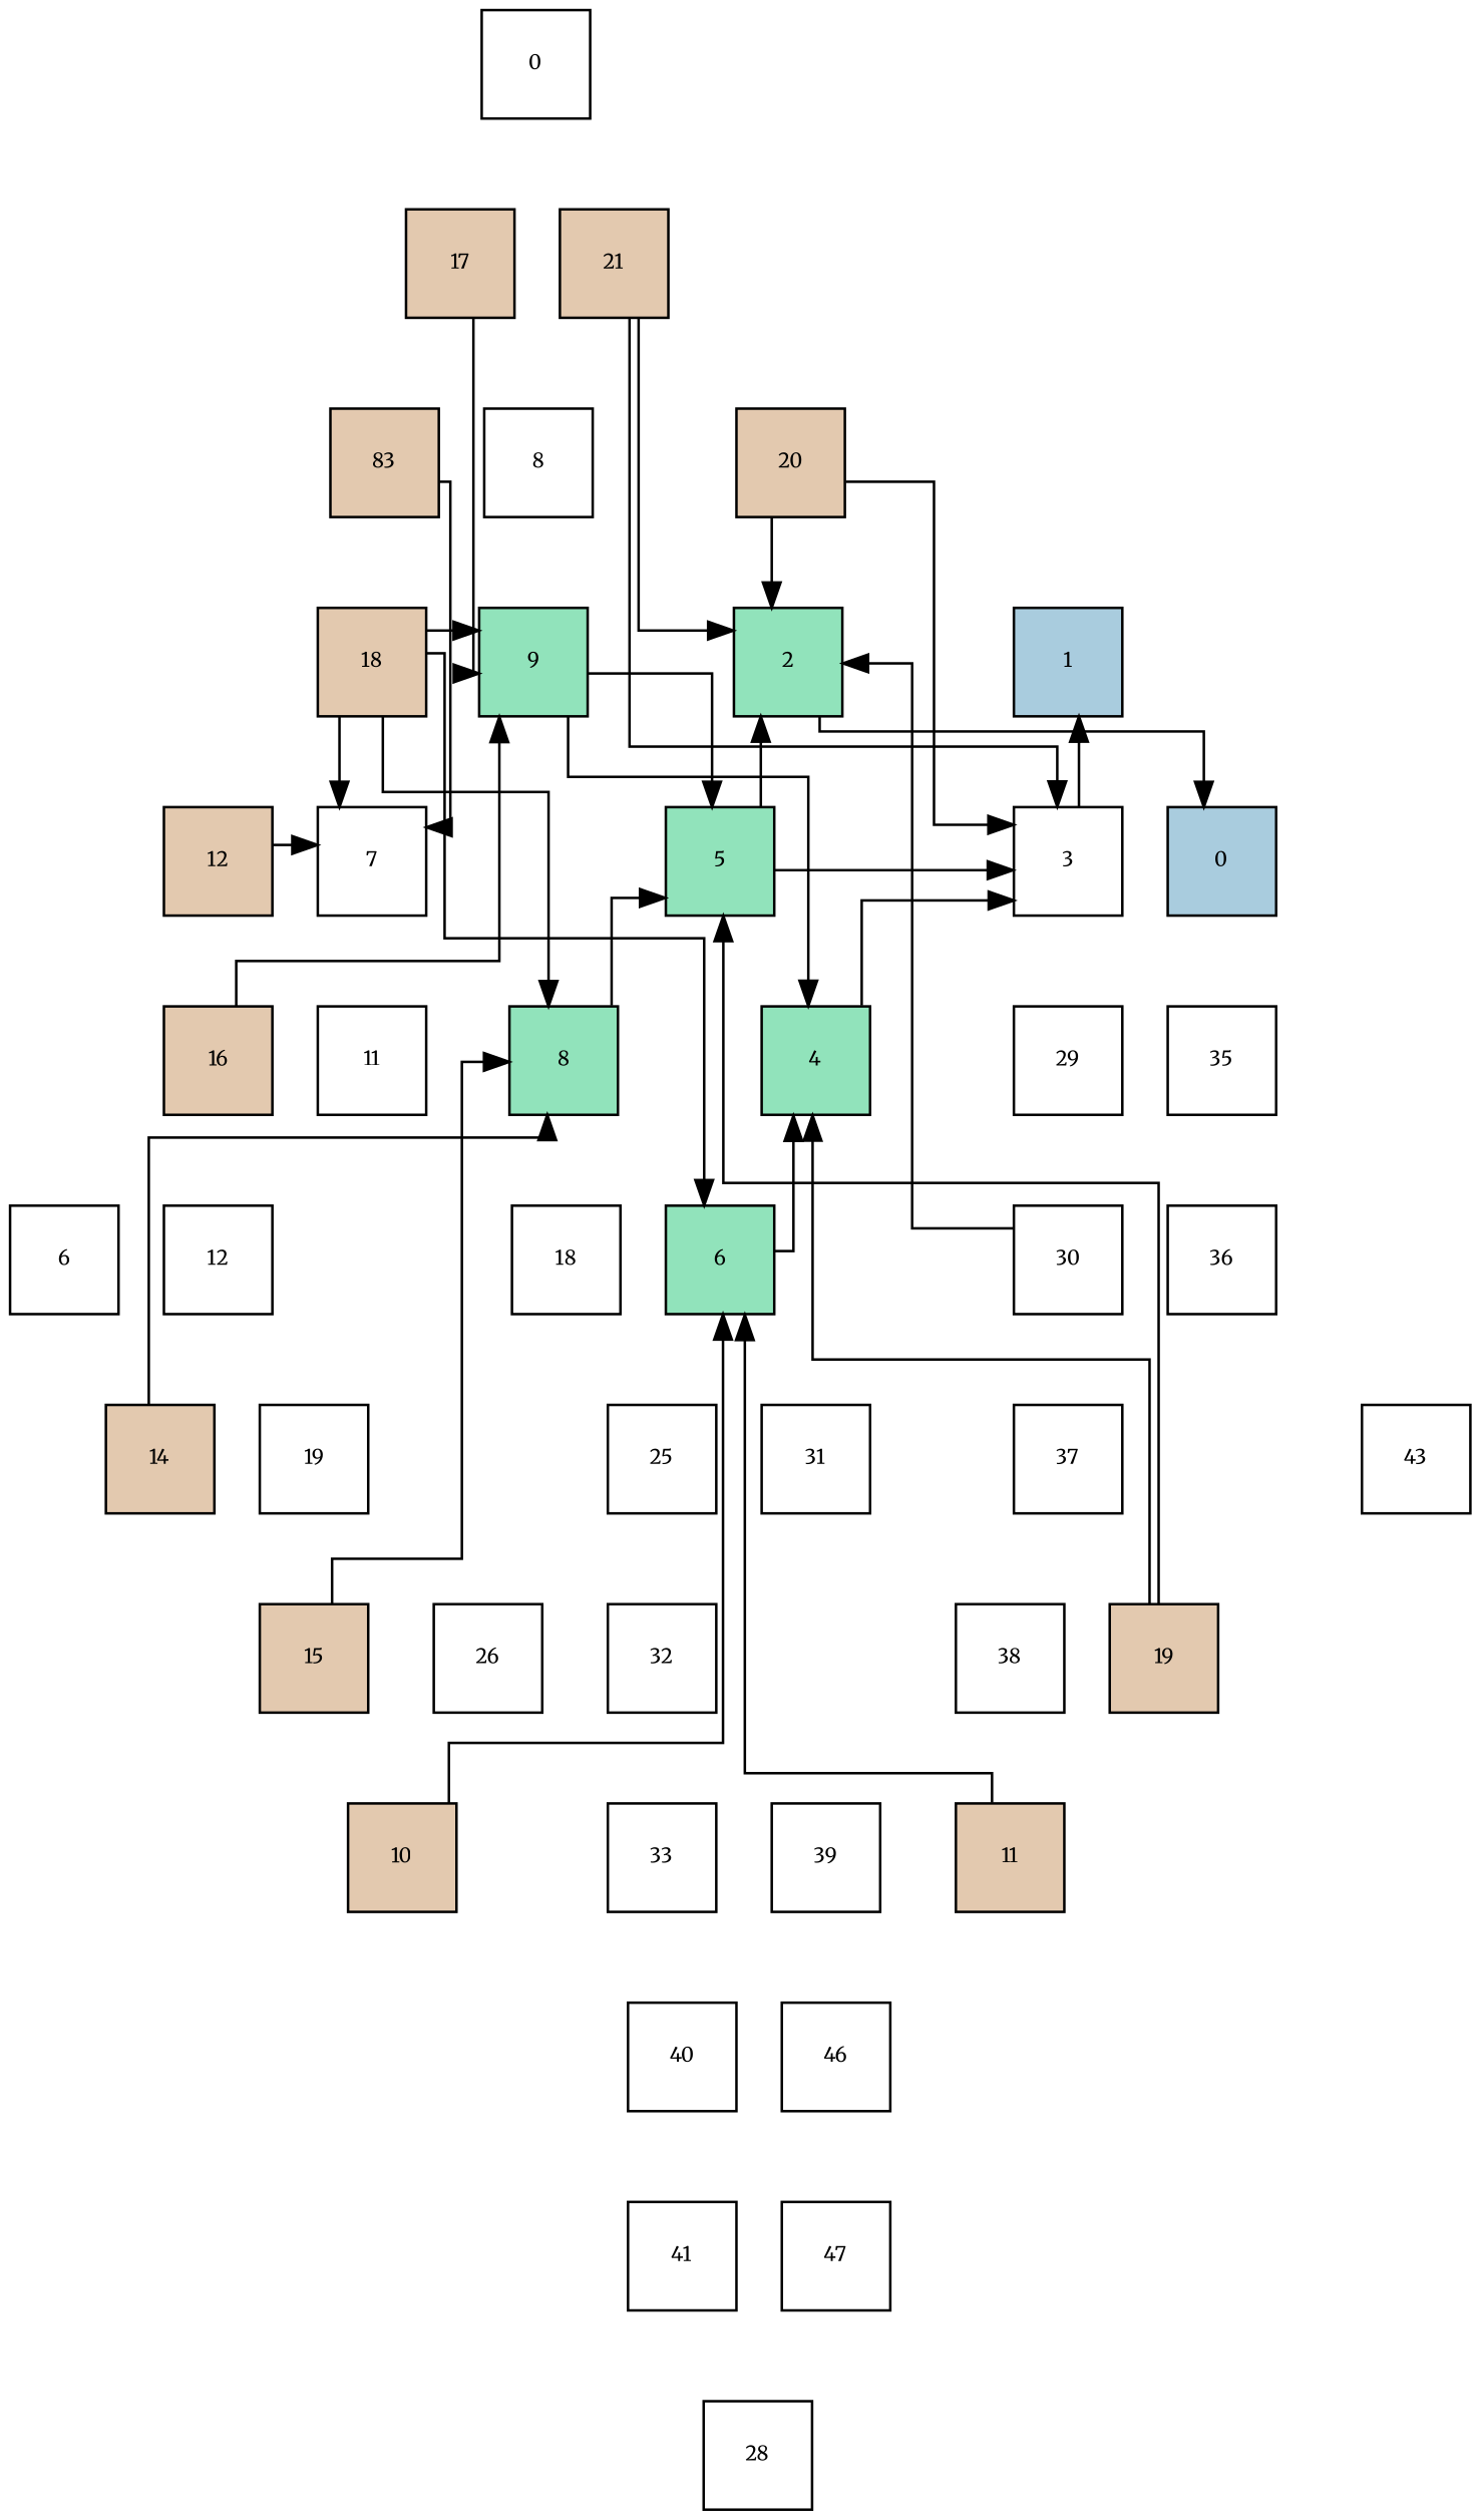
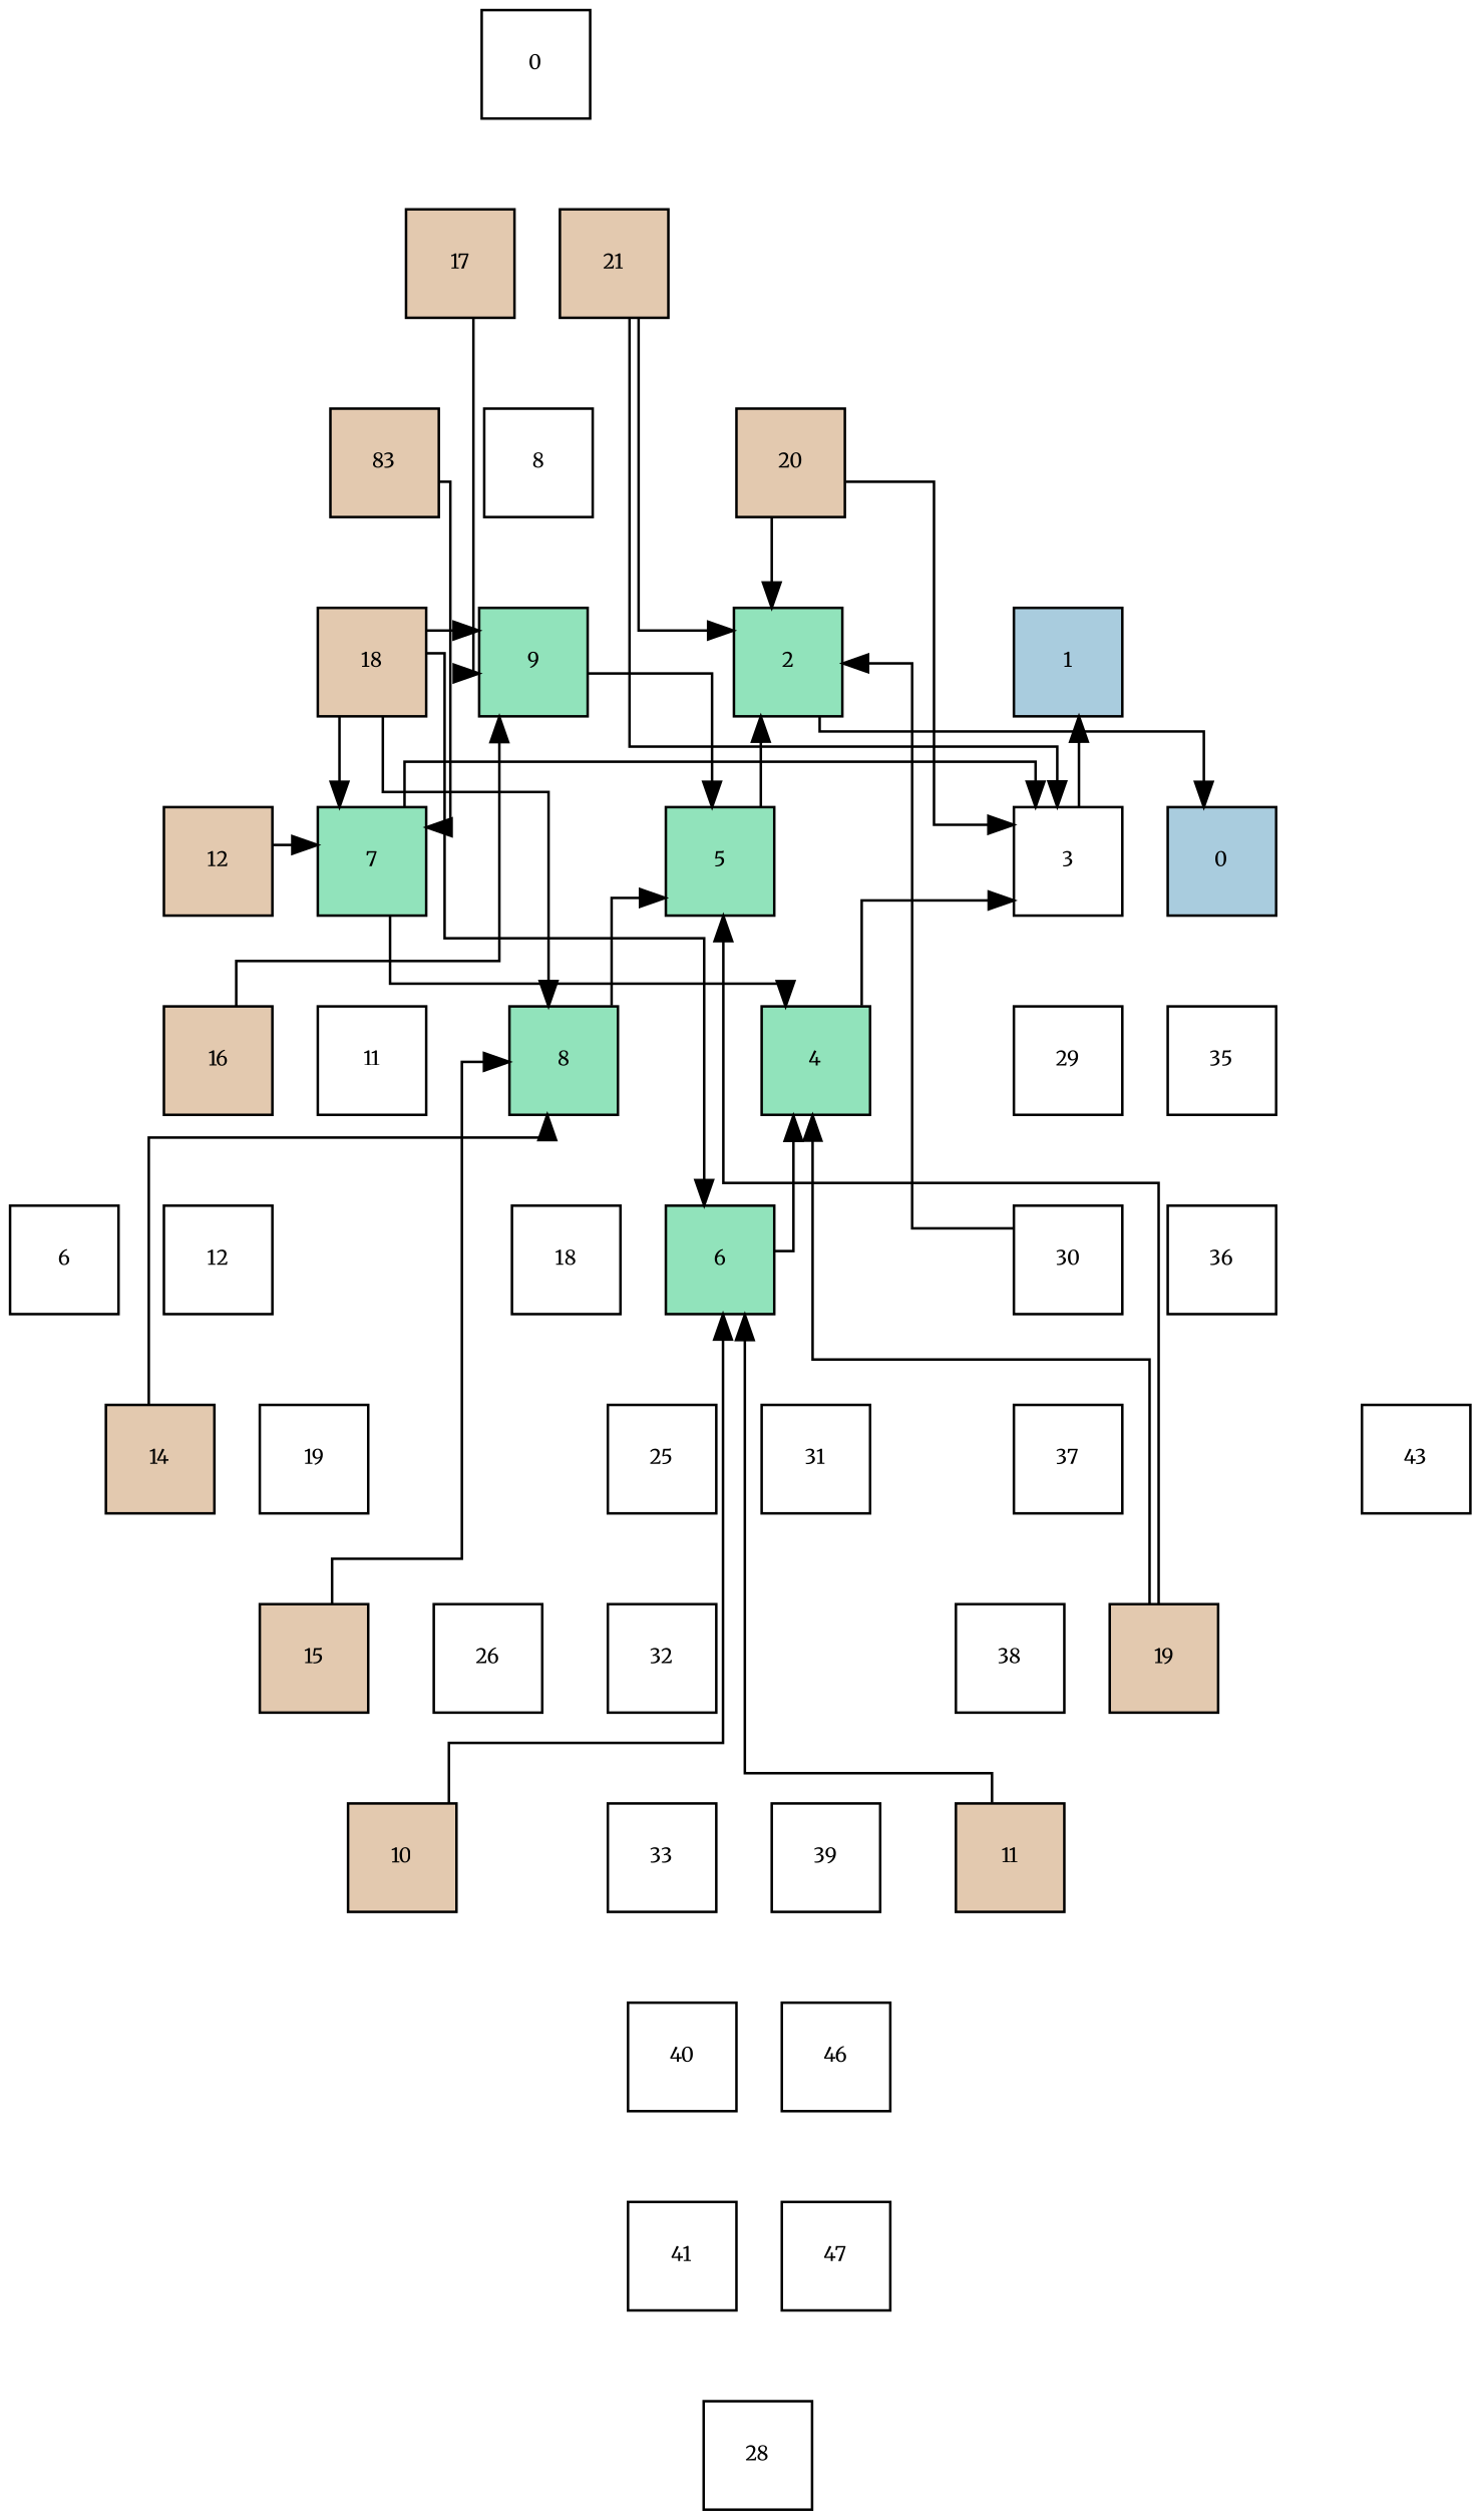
  digraph {
    fontname=Merriweather
    rank=same
    rankdir=TB
    splines=ortho
    node [fillcolor="#ffffff" fixedsize=true fontname=Merriweather fontsize=8 shape=square style=filled]
    edge [constraint=true fontname=Merriweather style=invis]
    n1 [label=0 width=0.6]
    n2 [fillcolor="#e3c9af" label=17 width=0.6]
    n3 [fillcolor="#e3c9af" label=21 width=0.6]
    n4 [fillcolor="#e3c9af" label=83 width=0.6]
    n5 [label=8 width=0.6]
    n6 [fillcolor="#91e3bb" label=9 width=0.6]
    n7 [fillcolor="#e3c9af" label=20 width=0.6]
    n8 [fillcolor="#91e3bb" label=2 width=0.6]
    n9 [label=3 width=0.6]
    n10 [fillcolor="#e3c9af" label=18 width=0.6]
-   n11 [label=7 width=0.6]
+   n11 [fillcolor="#91e3bb" label=7 width=0.6]
    n12 [fillcolor="#91e3bb" label=5 width=0.6]
    n13 [fillcolor="#e3c9af" label=12 width=0.6]
    n14 [fillcolor="#91e3bb" label=8 width=0.6]
    n15 [fillcolor="#91e3bb" label=6 width=0.6]
    n16 [label=11 width=0.6]
    n17 [fillcolor="#91e3bb" label=4 width=0.6]
    n18 [fillcolor="#e3c9af" label=16 width=0.6]
    n19 [label=18 width=0.6]
    n20 [label=25 width=0.6]
    n21 [label=31 width=0.6]
    n22 [label=6 width=0.6]
    n23 [label=12 width=0.6]
    n24 [fillcolor="#e3c9af" label=14 width=0.6]
    n25 [label=19 width=0.6]
    n26 [fillcolor="#e3c9af" label=15 width=0.6]
    n27 [fillcolor="#a9ccde" label=1 width=0.6]
    n28 [fillcolor="#a9ccde" label=0 width=0.6]
    n29 [label=29 width=0.6]
    n30 [label=30 width=0.6]
    n31 [label=26 width=0.6]
    n32 [fillcolor="#e3c9af" label=10 width=0.6]
    n33 [label=35 width=0.6]
    n34 [label=32 width=0.6]
    n35 [label=33 width=0.6]
    n36 [label=36 width=0.6]
    n37 [label=37 width=0.6]
    n38 [label=38 width=0.6]
    n39 [label=39 width=0.6]
    n40 [label=40 width=0.6]
    n41 [label=43 width=0.6]
    n42 [fillcolor="#e3c9af" label=19 width=0.6]
    n43 [fillcolor="#e3c9af" label=11 width=0.6]
    n44 [label=46 width=0.6]
    n45 [label=41 width=0.6]
    n46 [label=47 width=0.6]
    n47 [label=28 width=0.6]
    n1 -> n2
    n1 -> n3
    n2 -> n4
    n2 -> n5
    n2 -> n6 [constraint=false style=vis]
    n3 -> n5
    n3 -> n7
    n3 -> n8 [constraint=false style=vis]
    n3 -> n9 [constraint=false style=vis]
    n4 -> n6
    n4 -> n10
    n4 -> n11 [constraint=false style=vis]
    n5 -> n6
    n5 -> n8
    n6 -> n11
    n6 -> n12 [constraint=false style=vis]
    n6 -> n12
    n7 -> n8 [constraint=false style=vis]
    n7 -> n8
    n7 -> n9 [constraint=false style=vis]
    n7 -> n27
    n8 -> n9
    n8 -> n12
    n8 -> n28 [constraint=false style=vis]
    n9 -> n17
    n9 -> n27 [constraint=false style=vis]
    n9 -> n29
    n10 -> n6 [constraint=false style=vis]
    n10 -> n11 [constraint=false style=vis]
    n10 -> n11
    n10 -> n13
    n10 -> n14 [constraint=false style=vis]
    n10 -> n15 [constraint=false style=vis]
    n11 -> n14
    n11 -> n16
-   n6 -> n17 [constraint=false style=vis]
+   n11 -> n17 [constraint=false style=vis]
    n12 -> n8 [constraint=false style=vis]
-   n12 -> n9 [constraint=false style=vis]
+   n11 -> n9 [constraint=false style=vis]
    n12 -> n14
    n12 -> n17
    n13 -> n11 [constraint=false style=vis]
    n13 -> n16
    n13 -> n18
    n14 -> n12 [constraint=false style=vis]
    n14 -> n15
    n14 -> n19
    n15 -> n17 [constraint=false style=vis]
    n15 -> n20
    n15 -> n21
    n16 -> n19
    n16 -> n23
    n17 -> n9 [constraint=false style=vis]
    n17 -> n15
    n17 -> n30
    n18 -> n6 [constraint=false style=vis]
    n18 -> n22
    n18 -> n23
    n19 -> n20
    n19 -> n25
    n20 -> n31
    n20 -> n34
    n21 -> n34
    n21 -> n38
    n22 -> n24
    n23 -> n24
    n23 -> n25
    n24 -> n14 [constraint=false style=vis]
    n24 -> n26
    n25 -> n26
    n25 -> n31
    n26 -> n14 [constraint=false style=vis]
    n26 -> n32
    n27 -> n9
    n27 -> n28
    n28 -> n29
    n28 -> n33
    n29 -> n30
    n29 -> n36
    n30 -> n8 [constraint=false style=vis]
    n30 -> n21
    n30 -> n37
    n31 -> n32
    n31 -> n35
    n32 -> n15 [constraint=false style=vis]
    n33 -> n36
    n34 -> n35
    n34 -> n39
    n35 -> n40
    n36 -> n37
    n36 -> n41
    n37 -> n38
    n37 -> n42
    n38 -> n39
    n38 -> n43
    n39 -> n40
    n39 -> n44
    n40 -> n45
    n40 -> n46
    n41 -> n42
    n42 -> n12 [constraint=false style=vis]
    n42 -> n17 [constraint=false style=vis]
    n42 -> n43
    n43 -> n15 [constraint=false style=vis]
    n43 -> n44
    n44 -> n46
    n45 -> n47
    n46 -> n47
  }
